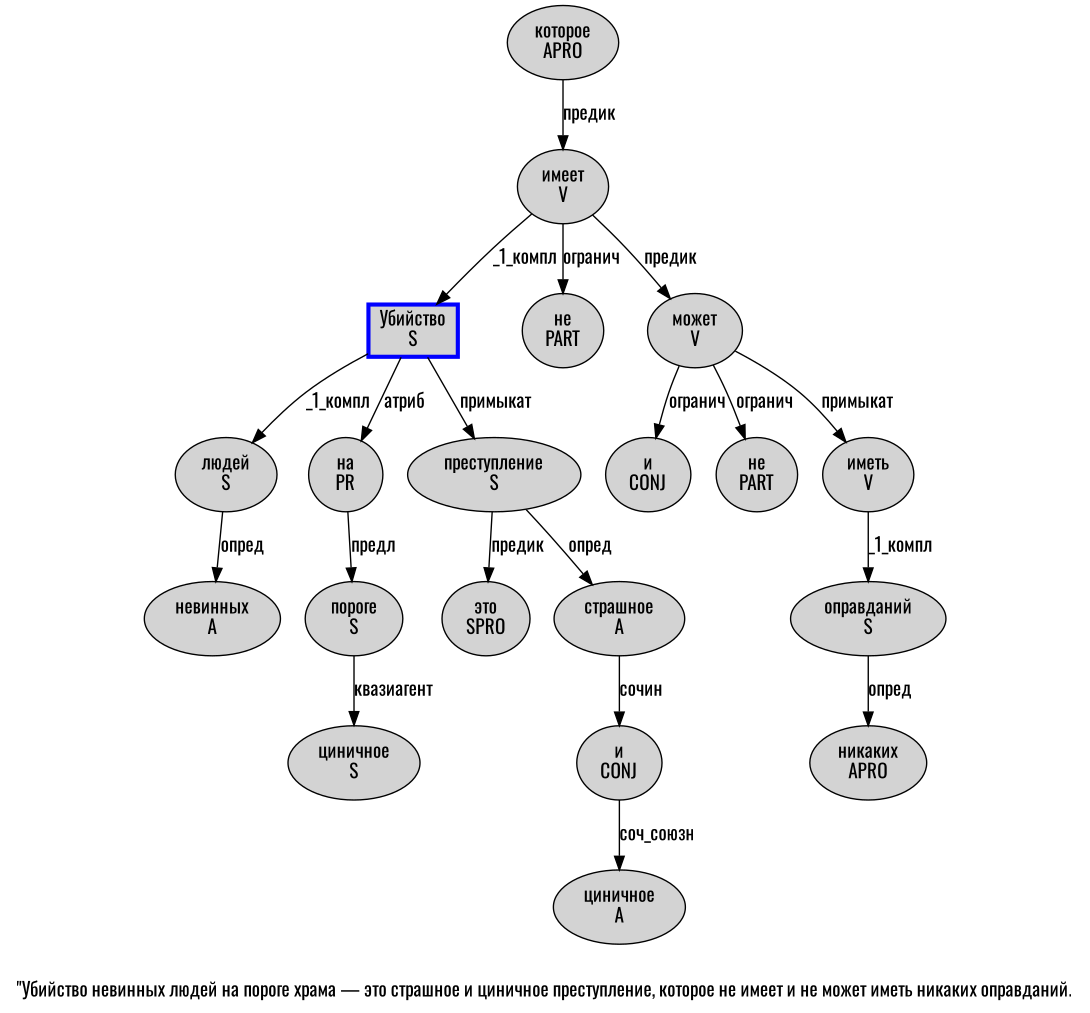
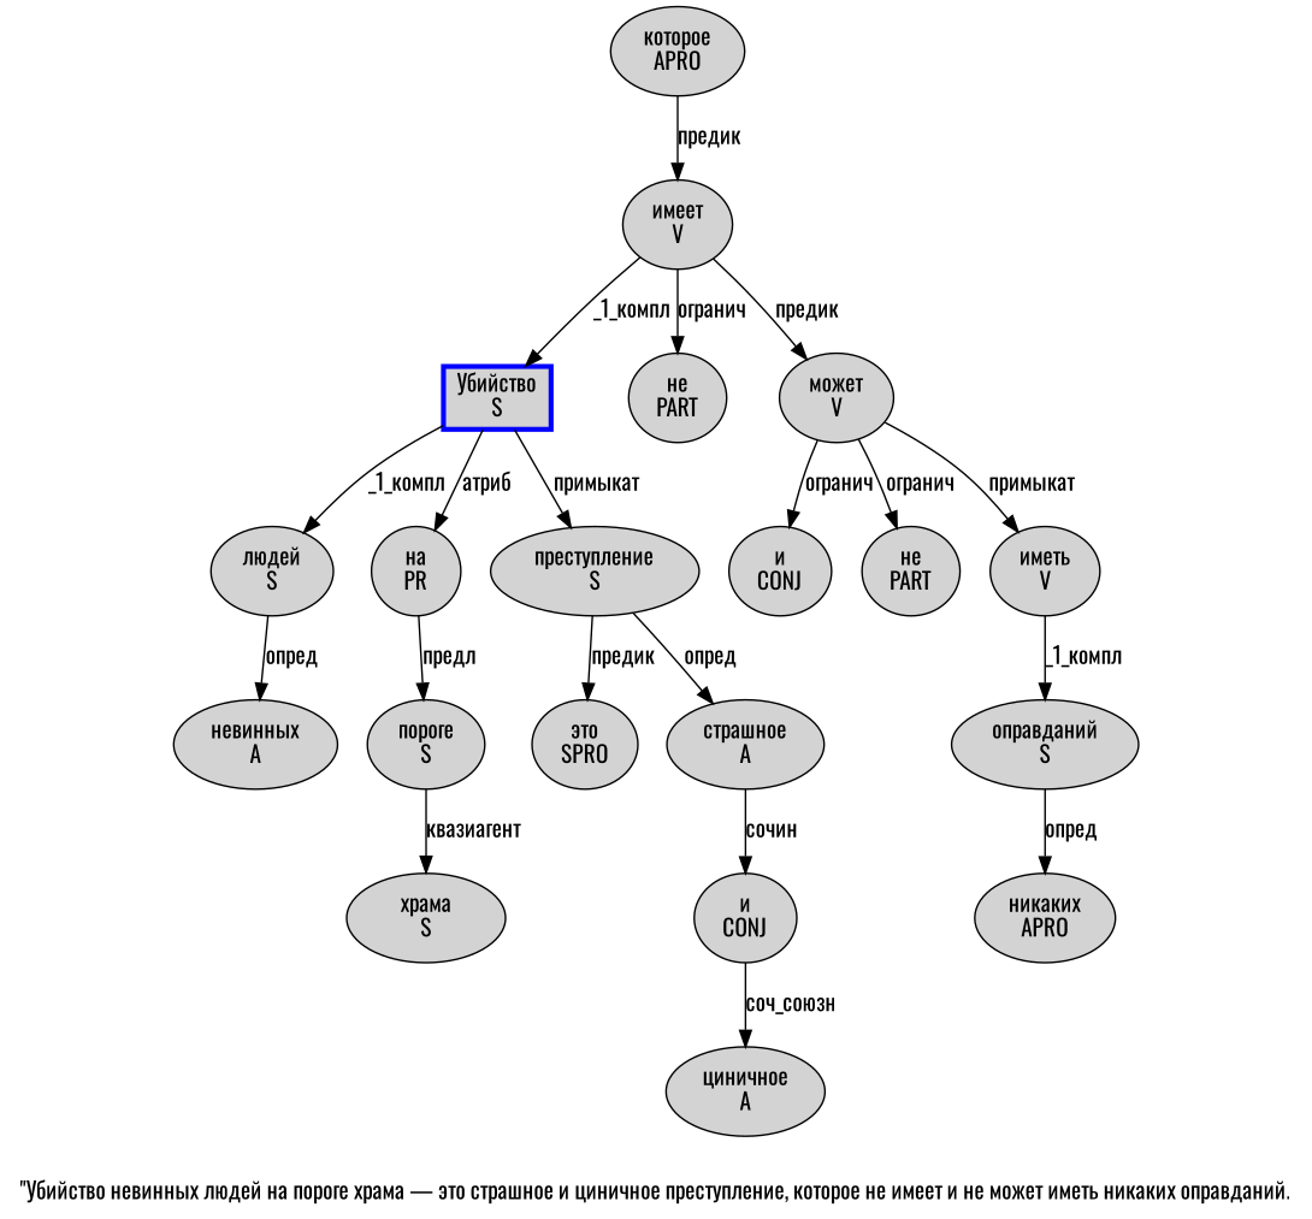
  digraph {
    fontname=Oswald
    label="\"Убийство невинных людей на пороге храма — это страшное и циничное преступление, которое не имеет и не может иметь никаких оправданий."
    node [fillcolor=lightgray fontname=Oswald penwidth=1 shape=ellipse style=filled]
    edge [fontname=Oswald]
    n1 [color=blue label="Убийство\nS" penwidth=3 shape=box]
    n2 [label="людей\nS"]
    n3 [label="на\nPR"]
    n4 [label="преступление\nS"]
    n5 [label="невинных\nA"]
    n6 [label="пороге\nS"]
    n7 [label="это\nSPRO"]
    n8 [label="страшное\nA"]
-   n9 [label="циничное\nS"]
+   n9 [label="храма\nS"]
    n10 [label="и\nCONJ"]
    n11 [label="циничное\nA"]
    n12 [label="которое\nAPRO"]
    n13 [label="имеет\nV"]
    n14 [label="не\nPART"]
    n15 [label="может\nV"]
    n16 [label="и\nCONJ"]
    n17 [label="не\nPART"]
    n18 [label="иметь\nV"]
    n19 [label="оправданий\nS"]
    n20 [label="никаких\nAPRO"]
    n1 -> n2 [label="_1_компл"]
    n1 -> n3 [label="атриб"]
    n1 -> n4 [label="примыкат"]
    n2 -> n5 [label="опред"]
    n3 -> n6 [label="предл"]
    n4 -> n7 [label="предик"]
    n4 -> n8 [label="опред"]
    n6 -> n9 [label="квазиагент"]
    n8 -> n10 [label="сочин"]
    n10 -> n11 [label="соч_союзн"]
    n12 -> n13 [label="предик"]
    n13 -> n1 [label="_1_компл"]
    n13 -> n14 [label="огранич"]
    n13 -> n15 [label="предик"]
    n15 -> n16 [label="огранич"]
    n15 -> n17 [label="огранич"]
    n15 -> n18 [label="примыкат"]
    n18 -> n19 [label="_1_компл"]
    n19 -> n20 [label="опред"]
  }
